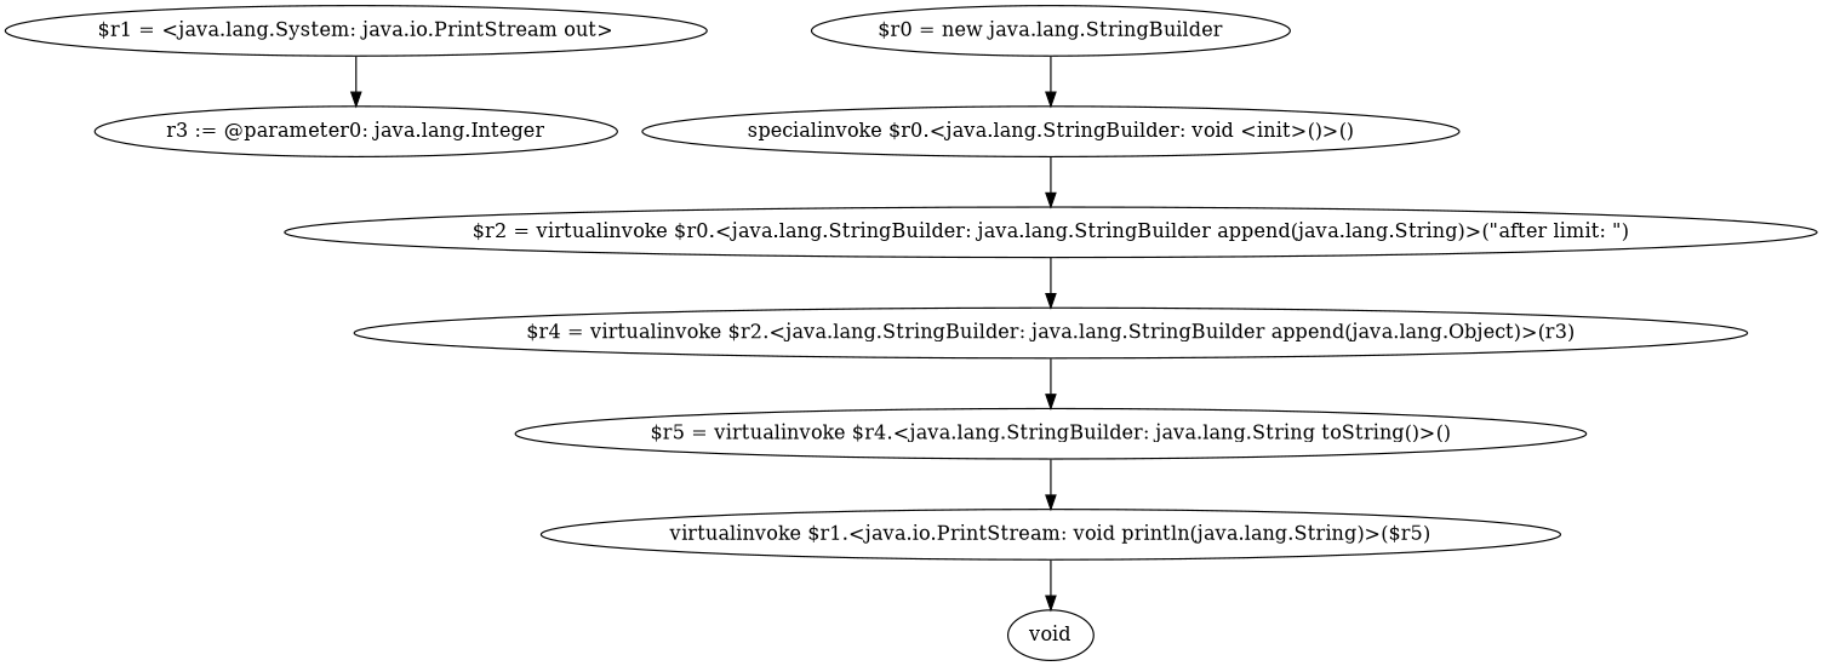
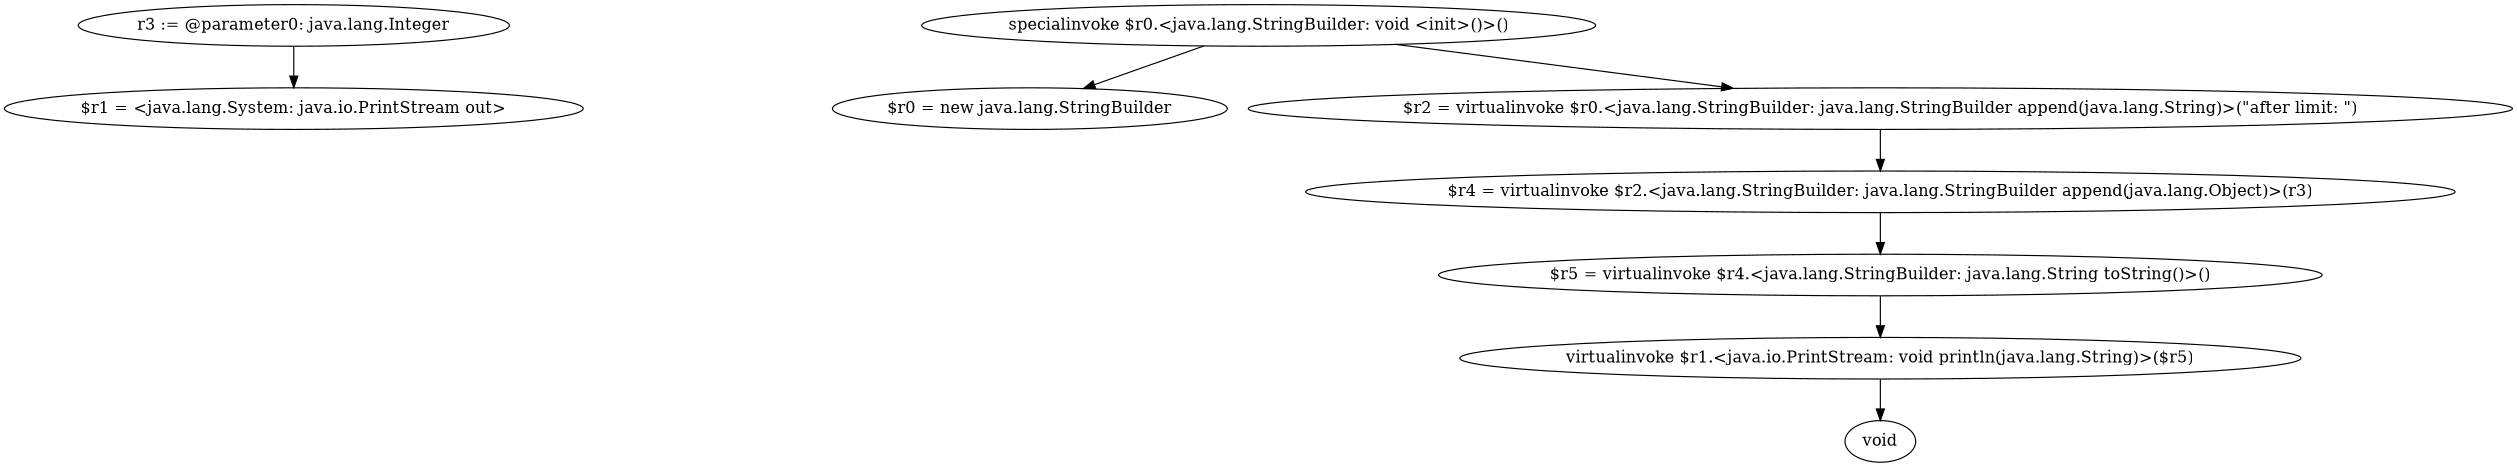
  digraph {
    "r3 := @parameter0: java.lang.Integer"
    "$r1 = <java.lang.System: java.io.PrintStream out>"
    "$r0 = new java.lang.StringBuilder"
    "specialinvoke $r0.<java.lang.StringBuilder: void <init>()>()"
    "$r2 = virtualinvoke $r0.<java.lang.StringBuilder: java.lang.StringBuilder append(java.lang.String)>(\"after limit: \")"
    "$r4 = virtualinvoke $r2.<java.lang.StringBuilder: java.lang.StringBuilder append(java.lang.Object)>(r3)"
    "$r5 = virtualinvoke $r4.<java.lang.StringBuilder: java.lang.String toString()>()"
    "virtualinvoke $r1.<java.io.PrintStream: void println(java.lang.String)>($r5)"
    n9 [label=void]
-   "$r1 = <java.lang.System: java.io.PrintStream out>" -> "r3 := @parameter0: java.lang.Integer"
-   "$r0 = new java.lang.StringBuilder" -> "specialinvoke $r0.<java.lang.StringBuilder: void <init>()>()"
+   "r3 := @parameter0: java.lang.Integer" -> "$r1 = <java.lang.System: java.io.PrintStream out>"
+   "specialinvoke $r0.<java.lang.StringBuilder: void <init>()>()" -> "$r0 = new java.lang.StringBuilder"
    "specialinvoke $r0.<java.lang.StringBuilder: void <init>()>()" -> "$r2 = virtualinvoke $r0.<java.lang.StringBuilder: java.lang.StringBuilder append(java.lang.String)>(\"after limit: \")"
    "$r2 = virtualinvoke $r0.<java.lang.StringBuilder: java.lang.StringBuilder append(java.lang.String)>(\"after limit: \")" -> "$r4 = virtualinvoke $r2.<java.lang.StringBuilder: java.lang.StringBuilder append(java.lang.Object)>(r3)"
    "$r4 = virtualinvoke $r2.<java.lang.StringBuilder: java.lang.StringBuilder append(java.lang.Object)>(r3)" -> "$r5 = virtualinvoke $r4.<java.lang.StringBuilder: java.lang.String toString()>()"
    "$r5 = virtualinvoke $r4.<java.lang.StringBuilder: java.lang.String toString()>()" -> "virtualinvoke $r1.<java.io.PrintStream: void println(java.lang.String)>($r5)"
    "virtualinvoke $r1.<java.io.PrintStream: void println(java.lang.String)>($r5)" -> n9
  }
